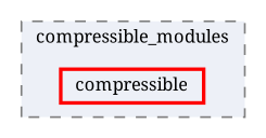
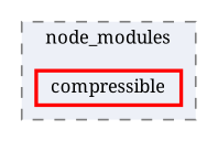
  digraph {
    compound=true
    fontname="Noto Serif"
    n1 [color=red fillcolor="#edf0f7" fontname="Noto Serif" fontsize=10 height=0.2 label=compressible shape=box style="filled,bold" width=0.4]
    subgraph cluster_1 {
      bgcolor="#edf0f7"
      fontsize=10
-     label=compressible_modules
+     label=node_modules
      pencolor=grey50
      style="filled,dashed"
      n1
    }
  }
